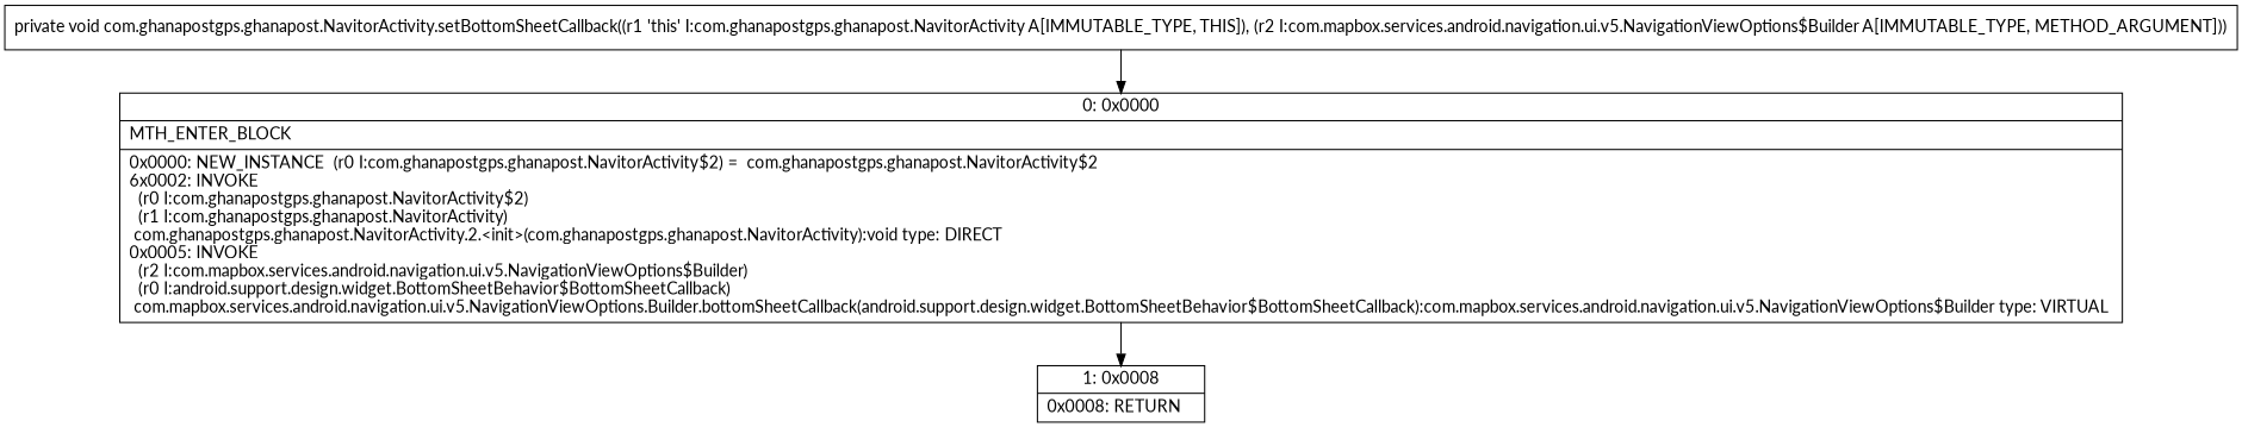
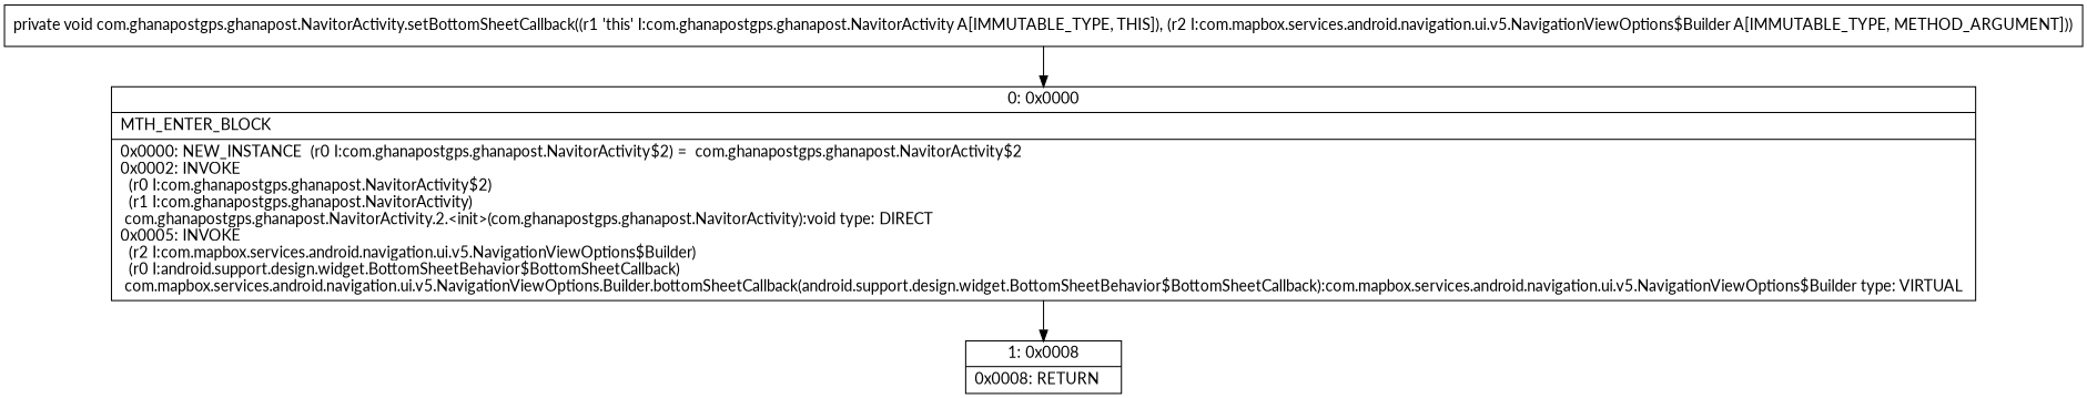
  digraph {
    fontname=Lato
    node [shape=record fontname=Lato]
    edge [fontname=Lato]
-   n1 [label="{0\:\ 0x0000|MTH_ENTER_BLOCK\l|0x0000: NEW_INSTANCE  (r0 I:com.ghanapostgps.ghanapost.NavitorActivity$2) =  com.ghanapostgps.ghanapost.NavitorActivity$2 \l6x0002: INVOKE  \l  (r0 I:com.ghanapostgps.ghanapost.NavitorActivity$2)\l  (r1 I:com.ghanapostgps.ghanapost.NavitorActivity)\l com.ghanapostgps.ghanapost.NavitorActivity.2.\<init\>(com.ghanapostgps.ghanapost.NavitorActivity):void type: DIRECT \l0x0005: INVOKE  \l  (r2 I:com.mapbox.services.android.navigation.ui.v5.NavigationViewOptions$Builder)\l  (r0 I:android.support.design.widget.BottomSheetBehavior$BottomSheetCallback)\l com.mapbox.services.android.navigation.ui.v5.NavigationViewOptions.Builder.bottomSheetCallback(android.support.design.widget.BottomSheetBehavior$BottomSheetCallback):com.mapbox.services.android.navigation.ui.v5.NavigationViewOptions$Builder type: VIRTUAL \l}"]
+   n1 [label="{0\:\ 0x0000|MTH_ENTER_BLOCK\l|0x0000: NEW_INSTANCE  (r0 I:com.ghanapostgps.ghanapost.NavitorActivity$2) =  com.ghanapostgps.ghanapost.NavitorActivity$2 \l0x0002: INVOKE  \l  (r0 I:com.ghanapostgps.ghanapost.NavitorActivity$2)\l  (r1 I:com.ghanapostgps.ghanapost.NavitorActivity)\l com.ghanapostgps.ghanapost.NavitorActivity.2.\<init\>(com.ghanapostgps.ghanapost.NavitorActivity):void type: DIRECT \l0x0005: INVOKE  \l  (r2 I:com.mapbox.services.android.navigation.ui.v5.NavigationViewOptions$Builder)\l  (r0 I:android.support.design.widget.BottomSheetBehavior$BottomSheetCallback)\l com.mapbox.services.android.navigation.ui.v5.NavigationViewOptions.Builder.bottomSheetCallback(android.support.design.widget.BottomSheetBehavior$BottomSheetCallback):com.mapbox.services.android.navigation.ui.v5.NavigationViewOptions$Builder type: VIRTUAL \l}"]
    n2 [label="{1\:\ 0x0008|0x0008: RETURN   \l}"]
    n3 [label="{private void com.ghanapostgps.ghanapost.NavitorActivity.setBottomSheetCallback((r1 'this' I:com.ghanapostgps.ghanapost.NavitorActivity A[IMMUTABLE_TYPE, THIS]), (r2 I:com.mapbox.services.android.navigation.ui.v5.NavigationViewOptions$Builder A[IMMUTABLE_TYPE, METHOD_ARGUMENT])) }"]
    n1 -> n2
    n3 -> n1
  }
